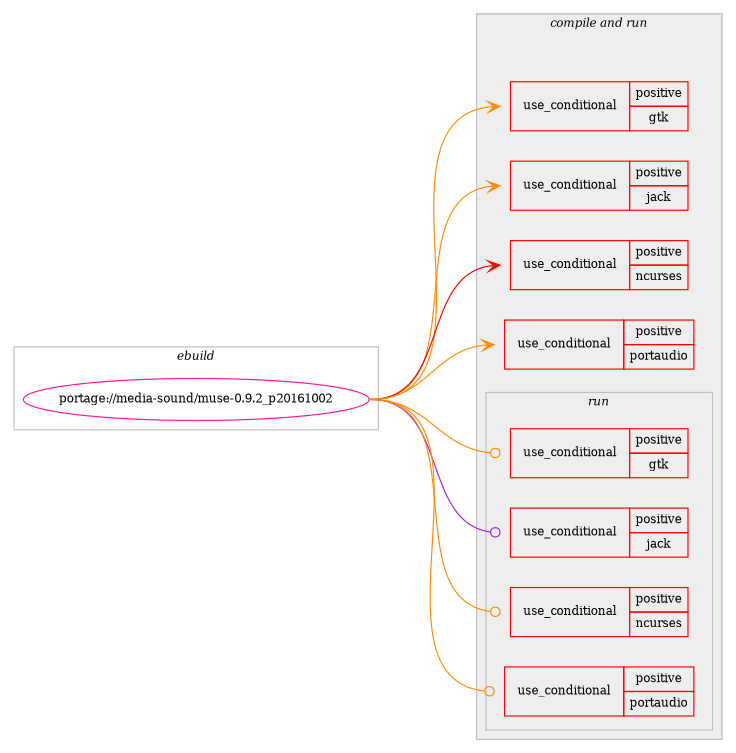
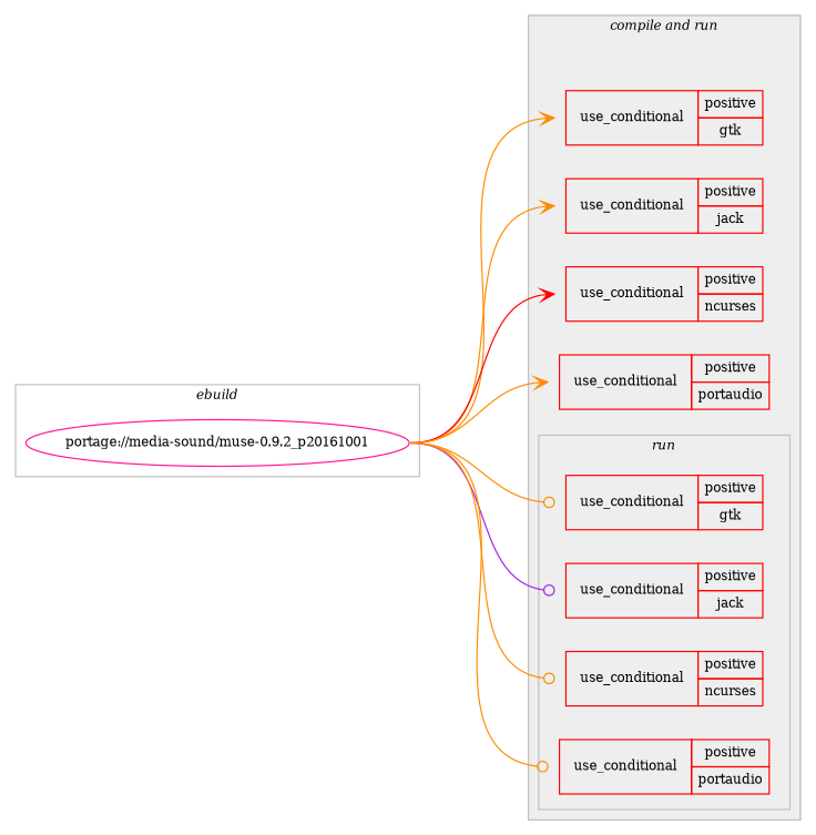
  digraph {
    compound=true
    concentrate=true
    fontname="DejaVu Serif"
    fontsize=10
    newrank=true
    rankdir=LR
    ranksep=1.5
    node [color=red fontname="DejaVu Serif" fontsize=10 shape=none]
    edge [arrowhead=vee headport=w style=solid tailport=e weight=20 color=darkorange fontname="DejaVu Serif"]
-   n1 [color=deeppink label="portage://media-sound/muse-0.9.2_p20161002" width=4 shape=""]
+   n1 [color=deeppink label="portage://media-sound/muse-0.9.2_p20161001" width=4 shape=""]
    n2 [label=<<TABLE BORDER="0" CELLBORDER="1" CELLSPACING="0" CELLPADDING="4"><TR><TD ROWSPAN="3" CELLPADDING="10">use_conditional</TD></TR><TR><TD>positive</TD></TR><TR><TD>gtk</TD></TR></TABLE>>]
    n3 [label=<<TABLE BORDER="0" CELLBORDER="1" CELLSPACING="0" CELLPADDING="4"><TR><TD ROWSPAN="3" CELLPADDING="10">use_conditional</TD></TR><TR><TD>positive</TD></TR><TR><TD>jack</TD></TR></TABLE>>]
    n4 [label=<<TABLE BORDER="0" CELLBORDER="1" CELLSPACING="0" CELLPADDING="4"><TR><TD ROWSPAN="3" CELLPADDING="10">use_conditional</TD></TR><TR><TD>positive</TD></TR><TR><TD>ncurses</TD></TR></TABLE>>]
    n5 [label=<<TABLE BORDER="0" CELLBORDER="1" CELLSPACING="0" CELLPADDING="4"><TR><TD ROWSPAN="3" CELLPADDING="10">use_conditional</TD></TR><TR><TD>positive</TD></TR><TR><TD>portaudio</TD></TR></TABLE>>]
    n6 [label=<<TABLE BORDER="0" CELLBORDER="1" CELLSPACING="0" CELLPADDING="4"><TR><TD ROWSPAN="3" CELLPADDING="10">use_conditional</TD></TR><TR><TD>positive</TD></TR><TR><TD>gtk</TD></TR></TABLE>>]
    n7 [label=<<TABLE BORDER="0" CELLBORDER="1" CELLSPACING="0" CELLPADDING="4"><TR><TD ROWSPAN="3" CELLPADDING="10">use_conditional</TD></TR><TR><TD>positive</TD></TR><TR><TD>jack</TD></TR></TABLE>>]
    n8 [label=<<TABLE BORDER="0" CELLBORDER="1" CELLSPACING="0" CELLPADDING="4"><TR><TD ROWSPAN="3" CELLPADDING="10">use_conditional</TD></TR><TR><TD>positive</TD></TR><TR><TD>ncurses</TD></TR></TABLE>>]
    n9 [label=<<TABLE BORDER="0" CELLBORDER="1" CELLSPACING="0" CELLPADDING="4"><TR><TD ROWSPAN="3" CELLPADDING="10">use_conditional</TD></TR><TR><TD>positive</TD></TR><TR><TD>portaudio</TD></TR></TABLE>>]
    subgraph cluster_1 {
      color=gray
      label=<<i>ebuild</i>>
      rank=same
      n1
    }
    subgraph cluster_2 {
      color=gray
      label=<<i>dependencies</i>>
      subgraph cluster_3 {
        color=gray
        fillcolor="#eeeeee"
        label=<<i>compile</i>>
        style=filled
        subgraph sub_4 {
          color=gray
          fillcolor="#eeeeee"
          label=<<i>compile</i>>
          style=filled
          n2
        }
        subgraph sub_5 {
          color=gray
          fillcolor="#eeeeee"
          label=<<i>compile</i>>
          style=filled
          n3
        }
        subgraph sub_6 {
          color=gray
          fillcolor="#eeeeee"
          label=<<i>compile</i>>
          style=filled
          n4
        }
        subgraph sub_7 {
          color=gray
          fillcolor="#eeeeee"
          label=<<i>compile</i>>
          style=filled
          n5
        }
      }
      subgraph cluster_8 {
        color=gray
        fillcolor="#eeeeee"
        label=<<i>compile and run</i>>
        style=filled
      }
      subgraph cluster_9 {
        color=gray
        fillcolor="#eeeeee"
        label=<<i>run</i>>
        style=filled
        subgraph sub_10 {
          color=gray
          fillcolor="#eeeeee"
          label=<<i>run</i>>
          style=filled
          n6
        }
        subgraph sub_11 {
          color=gray
          fillcolor="#eeeeee"
          label=<<i>run</i>>
          style=filled
          n7
        }
        subgraph sub_12 {
          color=gray
          fillcolor="#eeeeee"
          label=<<i>run</i>>
          style=filled
          n8
        }
        subgraph sub_13 {
          color=gray
          fillcolor="#eeeeee"
          label=<<i>run</i>>
          style=filled
          n9
        }
      }
    }
    subgraph cluster_14 {
      color=gray
      label=<<i>candidates</i>>
      rank=same
    }
    n1 -> n2
    n1 -> n3
    n1 -> n4 [color=red]
    n1 -> n5
    n1 -> n6 [arrowhead=odot]
    n1 -> n7 [arrowhead=odot color=purple]
    n1 -> n8 [arrowhead=odot]
    n1 -> n9 [arrowhead=odot]
  }
